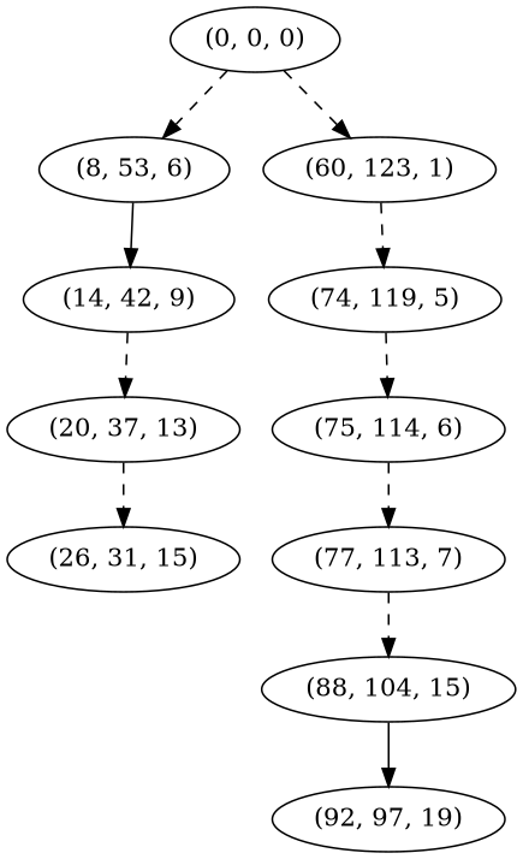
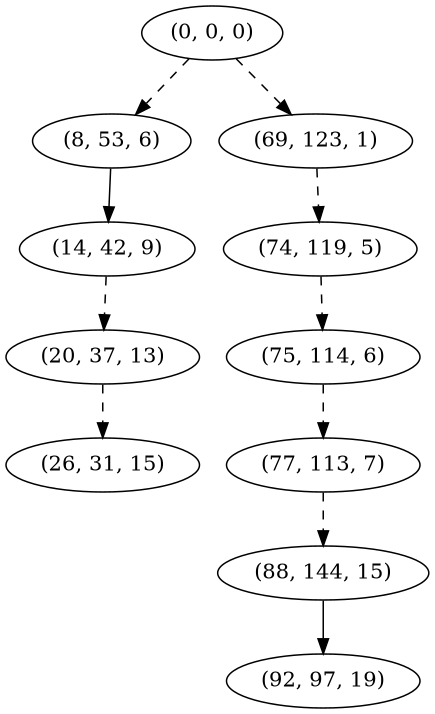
  digraph {
    edge [style=dashed]
    "(0, 0, 0)"
    "(8, 53, 6)"
-   "(69, 123, 1)" [label="(60, 123, 1)"]
+   "(69, 123, 1)"
    "(14, 42, 9)"
    "(74, 119, 5)"
    "(20, 37, 13)"
    "(26, 31, 15)"
    "(75, 114, 6)"
    "(77, 113, 7)"
-   "(88, 104, 15)"
+   "(88, 104, 15)" [label="(88, 144, 15)"]
    "(92, 97, 19)"
    "(0, 0, 0)" -> "(8, 53, 6)"
    "(0, 0, 0)" -> "(69, 123, 1)"
    "(8, 53, 6)" -> "(14, 42, 9)" [style=solid]
    "(69, 123, 1)" -> "(74, 119, 5)"
    "(14, 42, 9)" -> "(20, 37, 13)"
    "(74, 119, 5)" -> "(75, 114, 6)"
    "(20, 37, 13)" -> "(26, 31, 15)"
    "(75, 114, 6)" -> "(77, 113, 7)"
    "(77, 113, 7)" -> "(88, 104, 15)"
    "(88, 104, 15)" -> "(92, 97, 19)" [style=solid]
  }
